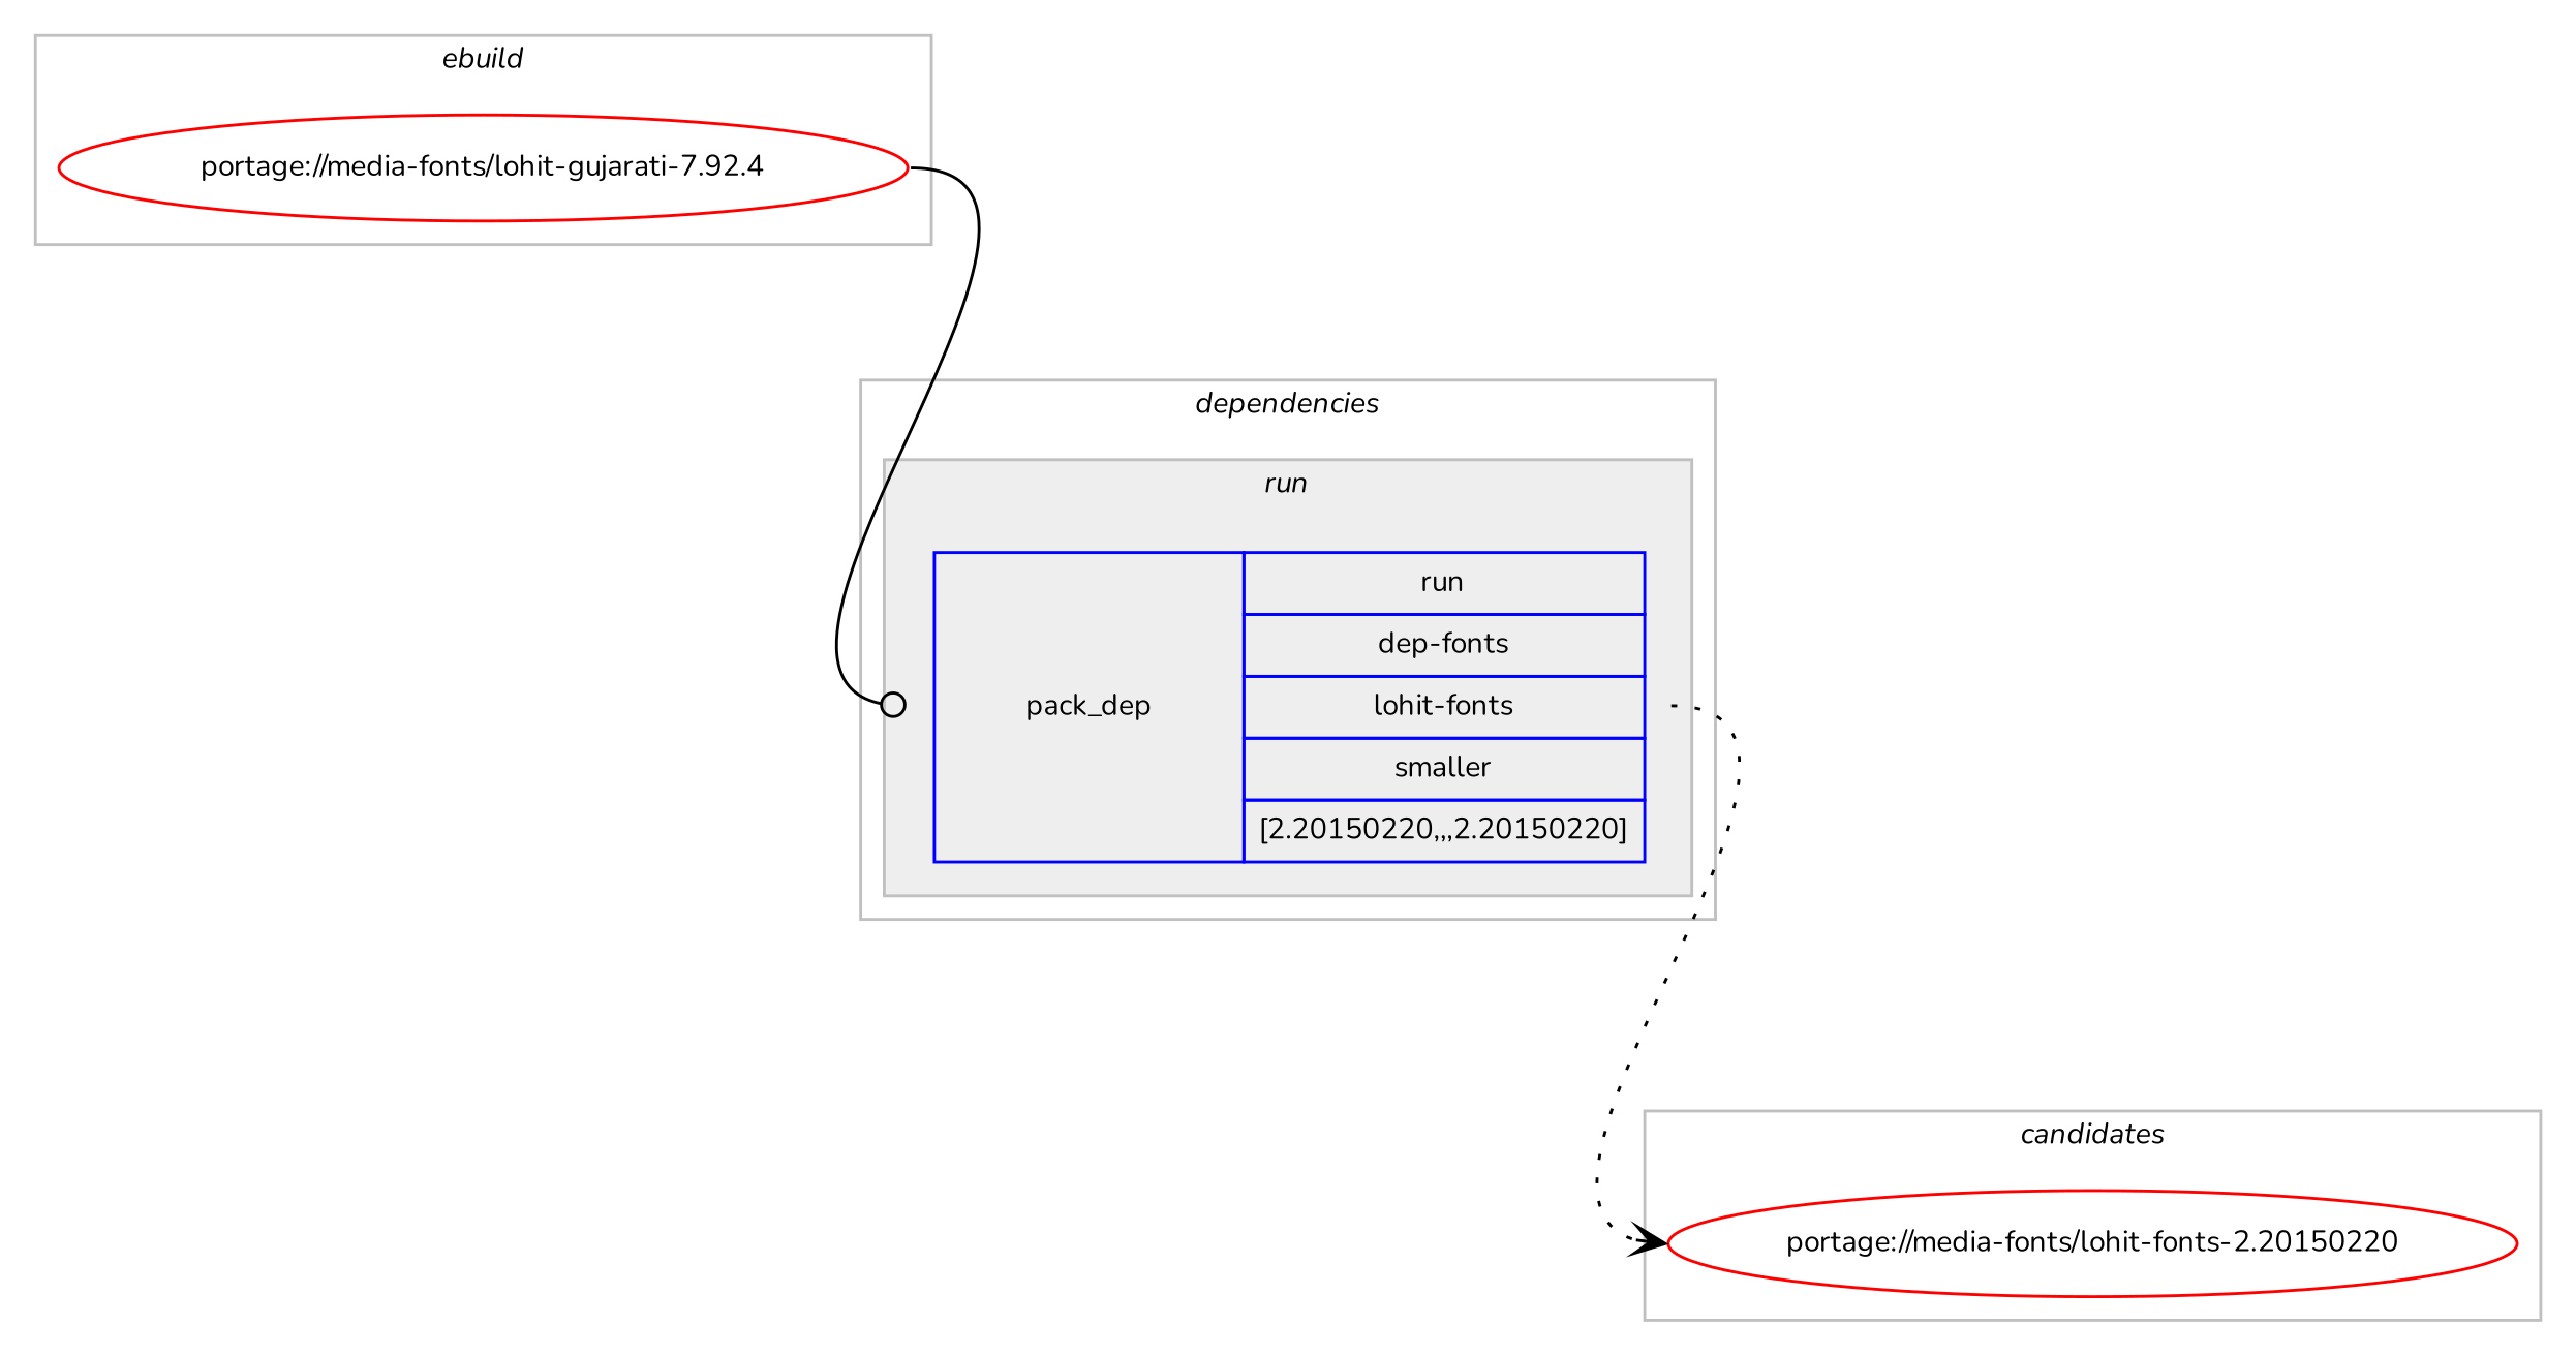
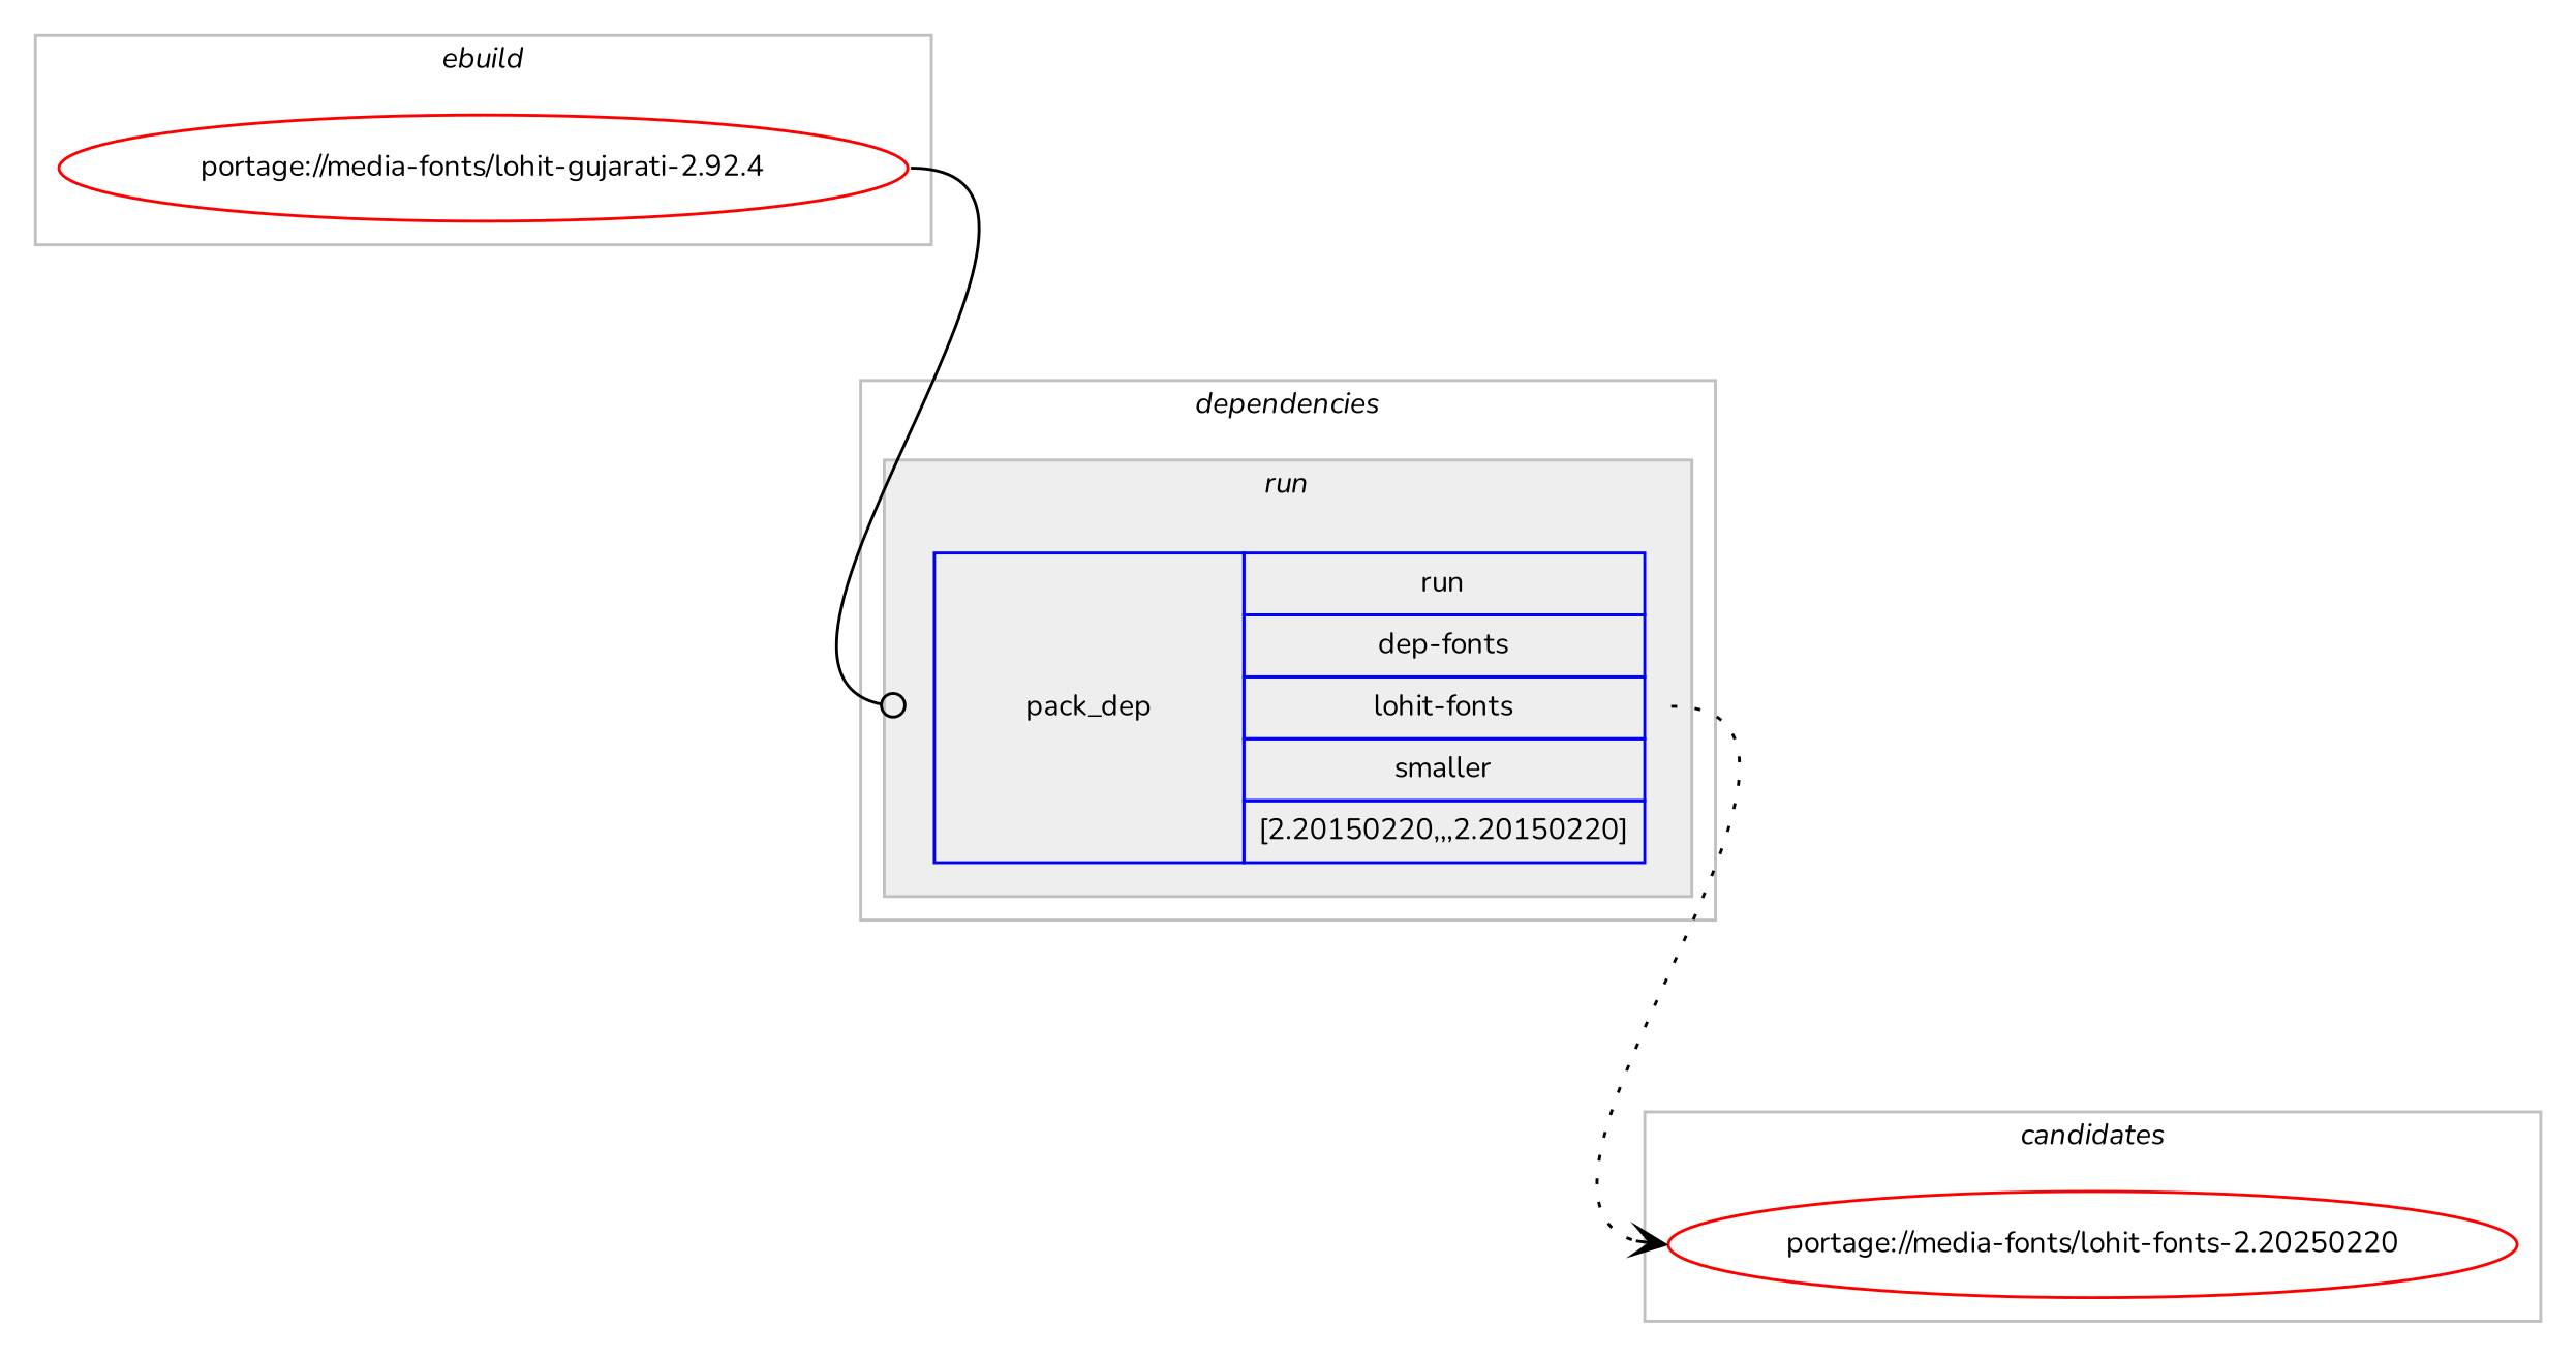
  digraph {
    compound=true
    concentrate=true
    fontname=Nunito
    fontsize=10
    newrank=true
    rankdir=TB
    ranksep=1.5
    node [color=red fontname=Nunito fontsize=10]
    edge [fontname=Nunito headport=w tailport=e]
-   n1 [label="portage://media-fonts/lohit-gujarati-7.92.4" width=4]
+   n1 [label="portage://media-fonts/lohit-gujarati-2.92.4" width=4]
    n2 [color=blue label=<<TABLE BORDER="0" CELLBORDER="1" CELLSPACING="0" CELLPADDING="4" WIDTH="220"><TR><TD ROWSPAN="6" CELLPADDING="30">pack_dep</TD></TR><TR><TD WIDTH="110">run</TD></TR><TR><TD>dep-fonts</TD></TR><TR><TD>lohit-fonts</TD></TR><TR><TD>smaller</TD></TR><TR><TD>[2.20150220,,,2.20150220]</TD></TR></TABLE>> shape=none]
-   n3 [label="portage://media-fonts/lohit-fonts-2.20150220" width=4]
+   n3 [label="portage://media-fonts/lohit-fonts-2.20250220" width=4]
    subgraph cluster_1 {
      color=gray
      label=<<i>ebuild</i>>
      n1
    }
    subgraph cluster_2 {
      color=gray
      label=<<i>dependencies</i>>
      subgraph cluster_3 {
        color=gray
        fillcolor="#eeeeee"
        label=<<i>compile</i>>
        style=filled
      }
      subgraph cluster_4 {
        color=gray
        fillcolor="#eeeeee"
        label=<<i>compile and run</i>>
        style=filled
      }
      subgraph cluster_5 {
        color=gray
        fillcolor="#eeeeee"
        label=<<i>run</i>>
        style=filled
        subgraph sub_6 {
          color=gray
          fillcolor="#eeeeee"
          label=<<i>run</i>>
          style=filled
          n2
        }
      }
    }
    subgraph cluster_7 {
      color=gray
      label=<<i>candidates</i>>
      rank=same
      subgraph sub_8 {
        color=black
        label=<<i>candidates</i>>
        nodesep=1
        rank=same
        n3
      }
    }
    n1 -> n2 [arrowhead=odot style=solid weight=20]
    n2 -> n3 [arrowhead=vee style=dotted weight=100]
  }
